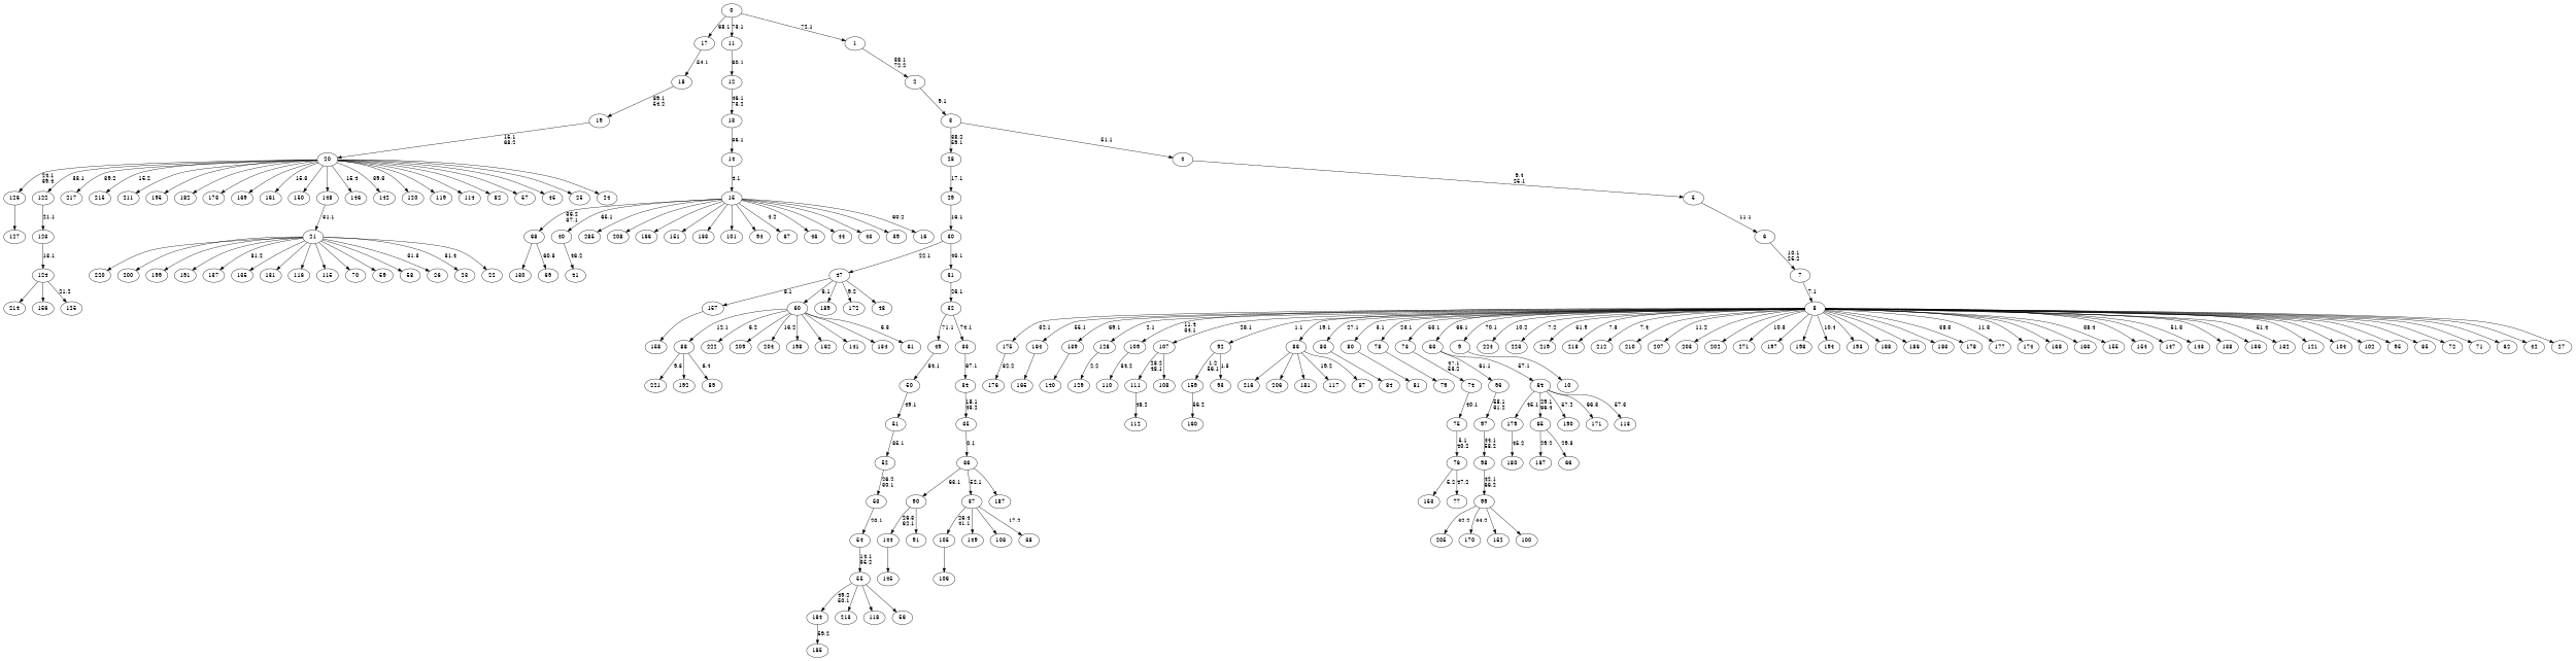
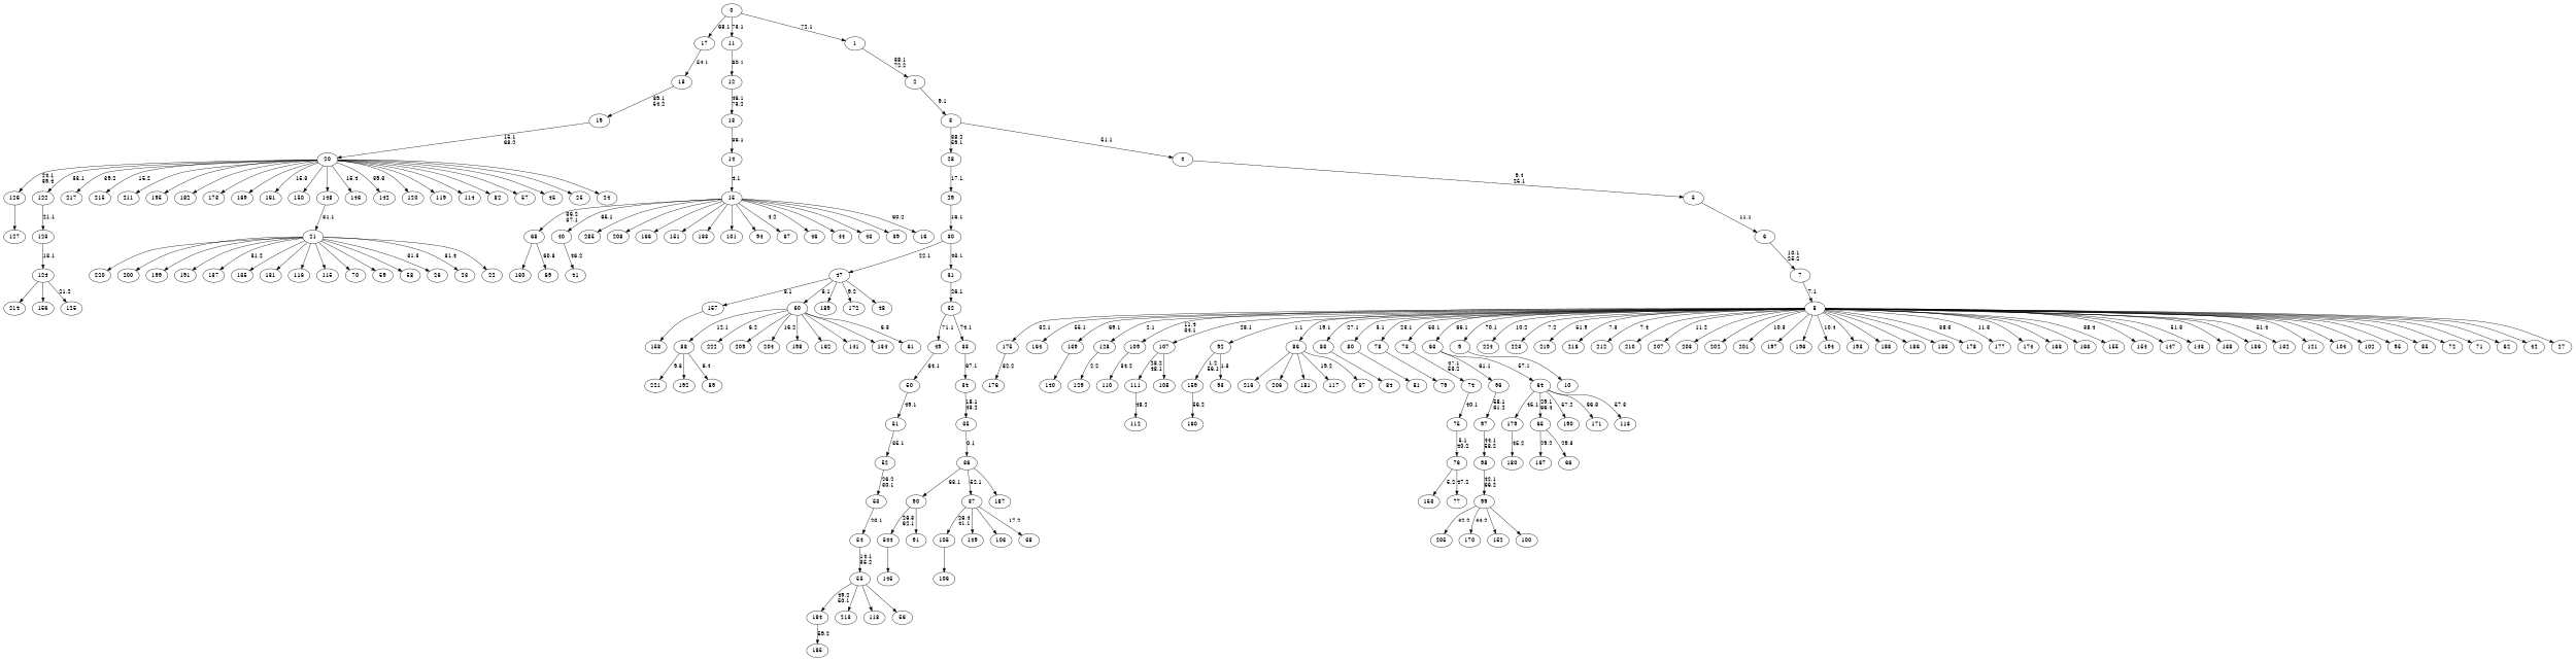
  digraph {
    184
    185
    179
    180
    175
    176
    164
-   165
    159
    160
    157
    158
-   144
+   144 [label=544]
    145
    139
    140
    128
    129
    126
    127
    124
    214
    156
    125
    123
    122
    111
    112
    109
    110
    107
    108
    105
    106
    99
    205
    170
    152
    100
    98
    97
    96
    92
    93
    90
    91
    88
    221
    192
    89
    86
    216
    206
    181
    117
    87
    83
    84
    80
    81
    78
    79
    76
    153
    77
    75
    74
    73
    68
    130
    69
    65
    167
    66
    64
    190
    171
    113
    63
    60
    222
    209
    204
    198
    162
    141
    134
    61
    55
    213
    118
    56
    54
    53
    52
    51
    50
    49
    47
    189
    172
    48
    40
    41
    37
    149
    103
    38
    36
    187
    35
    34
    33
    32
    31
    30
    29
    28
    21
    220
    200
    199
    191
    137
    135
    131
    116
    115
    70
    59
    58
    26
    23
    22
    20
    217
    215
    211
    195
    182
    173
    169
    161
    150
    148
    146
    142
    120
    119
    114
    82
    57
    45
    25
    24
    19
    18
    17
    15
    n160 [label=285]
    208
    166
    151
    133
    101
    94
    67
    46
    44
    43
    39
    16
    14
    13
    12
    11
    9
    10
    8
    224
    223
    219
    218
    212
    210
    207
    203
    202
-   201 [label=271]
+   201
    197
    196
    194
    193
    188
    186
    183
    178
    177
    174
    168
    163
    155
    154
    147
    143
    138
    136
    132
    121
    104
    102
    95
    85
    72
    71
    62
    42
    27
    7
    6
    5
    4
    3
    2
    1
    0
    184 -> 185 [label="59,2"]
    179 -> 180 [label="45,2"]
    175 -> 176 [label="32,2"]
-   164 -> 165
    159 -> 160 [label="56,2"]
    157 -> 158
    144 -> 145
    139 -> 140
    128 -> 129 [label="2,2"]
    126 -> 127
    124 -> 214
    124 -> 156
    124 -> 125 [label="21,2"]
    123 -> 124 [label="13,1"]
    122 -> 123 [label="21,1"]
    111 -> 112 [label="48,2"]
    109 -> 110 [label="34,2"]
    107 -> 111 [label="28,2\n48,1"]
    107 -> 108
    105 -> 106
    99 -> 205 [label="42,2"]
    99 -> 170 [label="44,2"]
    99 -> 152
    99 -> 100
    98 -> 99 [label="42,1\n66,2"]
    97 -> 98 [label="44,1\n58,2"]
    96 -> 97 [label="58,1\n61,2"]
    92 -> 159 [label="1,2\n56,1"]
    92 -> 93 [label="1,3"]
    90 -> 144 [label="26,3\n62,1"]
    90 -> 91
    88 -> 221 [label="9,3"]
    88 -> 192
    88 -> 89 [label="6,4"]
    86 -> 216
    86 -> 206
    86 -> 181
    86 -> 117 [label="19,2"]
    86 -> 87
    83 -> 84
    80 -> 81
    78 -> 79
    76 -> 153 [label="5,2"]
    76 -> 77 [label="47,2"]
    75 -> 76 [label="5,1\n40,2"]
    74 -> 75 [label="40,1"]
    73 -> 74 [label="47,1\n53,2"]
    68 -> 130
    68 -> 69 [label="60,3"]
    65 -> 167 [label="29,2"]
    65 -> 66 [label="29,3"]
    64 -> 179 [label="45,1"]
    64 -> 65 [label="29,1\n66,4"]
    64 -> 190 [label="57,2"]
    64 -> 171 [label="66,3"]
    64 -> 113 [label="57,3"]
    63 -> 96 [label="61,1"]
    63 -> 64 [label="57,1"]
    60 -> 88 [label="12,1"]
    60 -> 222 [label="6,2"]
    60 -> 209
    60 -> 204 [label="16,2"]
    60 -> 198
    60 -> 162
    60 -> 141
    60 -> 134
    60 -> 61 [label="6,3"]
    55 -> 184 [label="49,2\n50,1"]
    55 -> 213
    55 -> 118
    55 -> 56
    54 -> 55 [label="14,1\n35,2"]
    53 -> 54 [label="20,1"]
    52 -> 53 [label="26,2\n30,1"]
    51 -> 52 [label="35,1"]
    50 -> 51 [label="49,1"]
    49 -> 50 [label="64,1"]
    47 -> 157 [label="8,1"]
    47 -> 60 [label="6,1"]
    47 -> 189
    47 -> 172 [label="9,2"]
    47 -> 48
    40 -> 41 [label="46,2"]
    37 -> 105 [label="26,4\n41,1"]
    37 -> 149
    37 -> 103
    37 -> 38 [label="17,2"]
    36 -> 90 [label="63,1"]
    36 -> 37 [label="52,1"]
    36 -> 187
    35 -> 36 [label="0,1"]
    34 -> 35 [label="18,1\n43,2"]
    33 -> 34 [label="67,1"]
    32 -> 49 [label="71,1"]
    32 -> 33 [label="74,1"]
    31 -> 32 [label="26,1"]
    30 -> 47 [label="22,1"]
    30 -> 31 [label="43,1"]
    29 -> 30 [label="16,1"]
    28 -> 29 [label="17,1"]
    21 -> 220
    21 -> 200
    21 -> 199
    21 -> 191
    21 -> 137 [label="31,2"]
    21 -> 135
    21 -> 131
    21 -> 116
    21 -> 115
    21 -> 70
    21 -> 59
    21 -> 58
    21 -> 26 [label="31,3"]
    21 -> 23 [label="31,4"]
    21 -> 22
    20 -> 126 [label="24,1\n39,4"]
    20 -> 122 [label="33,1"]
    20 -> 217 [label="39,2"]
    20 -> 215 [label="15,2"]
    20 -> 211
    20 -> 195
    20 -> 182
    20 -> 173
    20 -> 169
    20 -> 161 [label="15,3"]
    20 -> 150
    20 -> 148
    20 -> 146 [label="15,4"]
    20 -> 142 [label="39,3"]
    20 -> 120
    20 -> 119
    20 -> 114
    20 -> 82
    20 -> 57
    20 -> 45
    20 -> 25
    20 -> 24
    148 -> 21 [label="31,1"]
    19 -> 20 [label="15,1\n68,2"]
    18 -> 19 [label="39,1\n54,2"]
    17 -> 18 [label="54,1"]
    15 -> 68 [label="36,2\n37,1"]
    15 -> 40 [label="65,1"]
    15 -> n160
    15 -> 208
    15 -> 166
    15 -> 151
    15 -> 133
    15 -> 101
    15 -> 94
    15 -> 67 [label="4,2"]
    15 -> 46
    15 -> 44
    15 -> 43
    15 -> 39
    15 -> 16 [label="60,2"]
    14 -> 15 [label="4,1"]
    13 -> 14 [label="36,1"]
    12 -> 13 [label="46,1\n73,2"]
    11 -> 12 [label="60,1"]
    9 -> 10
    8 -> 175 [label="32,1"]
    8 -> 164 [label="55,1"]
    8 -> 139 [label="69,1"]
    8 -> 128 [label="2,1"]
    8 -> 109 [label="11,4\n34,1"]
    8 -> 107 [label="28,1"]
    8 -> 92 [label="1,1"]
    8 -> 86 [label="19,1"]
    8 -> 83 [label="27,1"]
    8 -> 80 [label="3,1"]
    8 -> 78 [label="23,1"]
    8 -> 73 [label="53,1"]
    8 -> 63 [label="66,1"]
    8 -> 9 [label="70,1"]
    8 -> 224 [label="10,2"]
    8 -> 223 [label="7,2"]
    8 -> 219 [label="51,9"]
    8 -> 218 [label="7,3"]
    8 -> 212 [label="7,4"]
    8 -> 210
    8 -> 207 [label="11,2"]
    8 -> 203
    8 -> 202
    8 -> 201 [label="10,3"]
    8 -> 197
    8 -> 196
    8 -> 194 [label="10,4"]
    8 -> 193
    8 -> 188
    8 -> 186
    8 -> 183
    8 -> 178 [label="38,3"]
    8 -> 177 [label="11,3"]
    8 -> 174
    8 -> 168
    8 -> 163
    8 -> 155 [label="38,4"]
    8 -> 154
    8 -> 147
    8 -> 143 [label="51,3"]
    8 -> 138
    8 -> 136
    8 -> 132 [label="51,4"]
    8 -> 121
    8 -> 104
    8 -> 102
    8 -> 95
    8 -> 85
    8 -> 72
    8 -> 71
    8 -> 62
    8 -> 42
    8 -> 27
    7 -> 8 [label="7,1"]
    6 -> 7 [label="10,1\n25,2"]
    5 -> 6 [label="11,1"]
    4 -> 5 [label="9,4\n25,1"]
    3 -> 28 [label="38,2\n59,1"]
    3 -> 4 [label="51,1"]
    2 -> 3 [label="9,1"]
    1 -> 2 [label="38,1\n72,2"]
    0 -> 17 [label="68,1"]
    0 -> 11 [label="73,1"]
    0 -> 1 [label="72,1"]
  }
